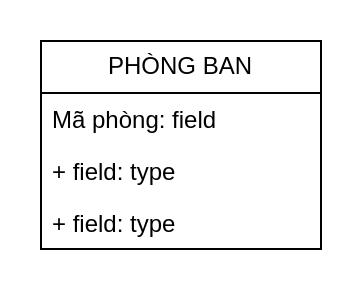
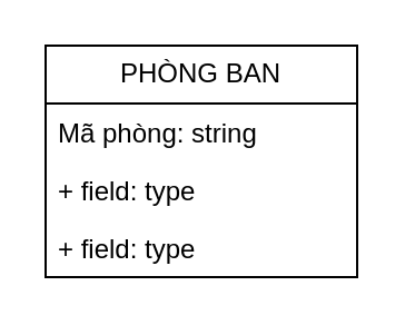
  <mxCell id="0" />
  <mxCell id="1" parent="0" />
  <mxCell id="2" value="PHÒNG BAN" style="swimlane;fontStyle=0;childLayout=stackLayout;horizontal=1;startSize=26;fillColor=none;horizontalStack=0;resizeParent=1;resizeParentMax=0;resizeLast=0;collapsible=1;marginBottom=0;whiteSpace=wrap;html=1;" vertex="1" parent="1"><mxGeometry x="20" y="20" width="140" height="104" as="geometry" /></mxCell>
- <mxCell id="3" value="Mã phòng: field" style="text;strokeColor=none;fillColor=none;align=left;verticalAlign=top;spacingLeft=4;spacingRight=4;overflow=hidden;rotatable=0;points=[[0,0.5],[1,0.5]];portConstraint=eastwest;whiteSpace=wrap;html=1;" vertex="1" parent="2"><mxGeometry y="26" width="140" height="26" as="geometry" /></mxCell>
+ <mxCell id="3" value="Mã phòng: string" style="text;strokeColor=none;fillColor=none;align=left;verticalAlign=top;spacingLeft=4;spacingRight=4;overflow=hidden;rotatable=0;points=[[0,0.5],[1,0.5]];portConstraint=eastwest;whiteSpace=wrap;html=1;" vertex="1" parent="2"><mxGeometry y="26" width="140" height="26" as="geometry" /></mxCell>
  <mxCell id="4" value="+ field: type" style="text;strokeColor=none;fillColor=none;align=left;verticalAlign=top;spacingLeft=4;spacingRight=4;overflow=hidden;rotatable=0;points=[[0,0.5],[1,0.5]];portConstraint=eastwest;whiteSpace=wrap;html=1;" vertex="1" parent="2"><mxGeometry y="52" width="140" height="26" as="geometry" /></mxCell>
  <mxCell id="5" value="+ field: type" style="text;strokeColor=none;fillColor=none;align=left;verticalAlign=top;spacingLeft=4;spacingRight=4;overflow=hidden;rotatable=0;points=[[0,0.5],[1,0.5]];portConstraint=eastwest;whiteSpace=wrap;html=1;" vertex="1" parent="2"><mxGeometry y="78" width="140" height="26" as="geometry" /></mxCell>
